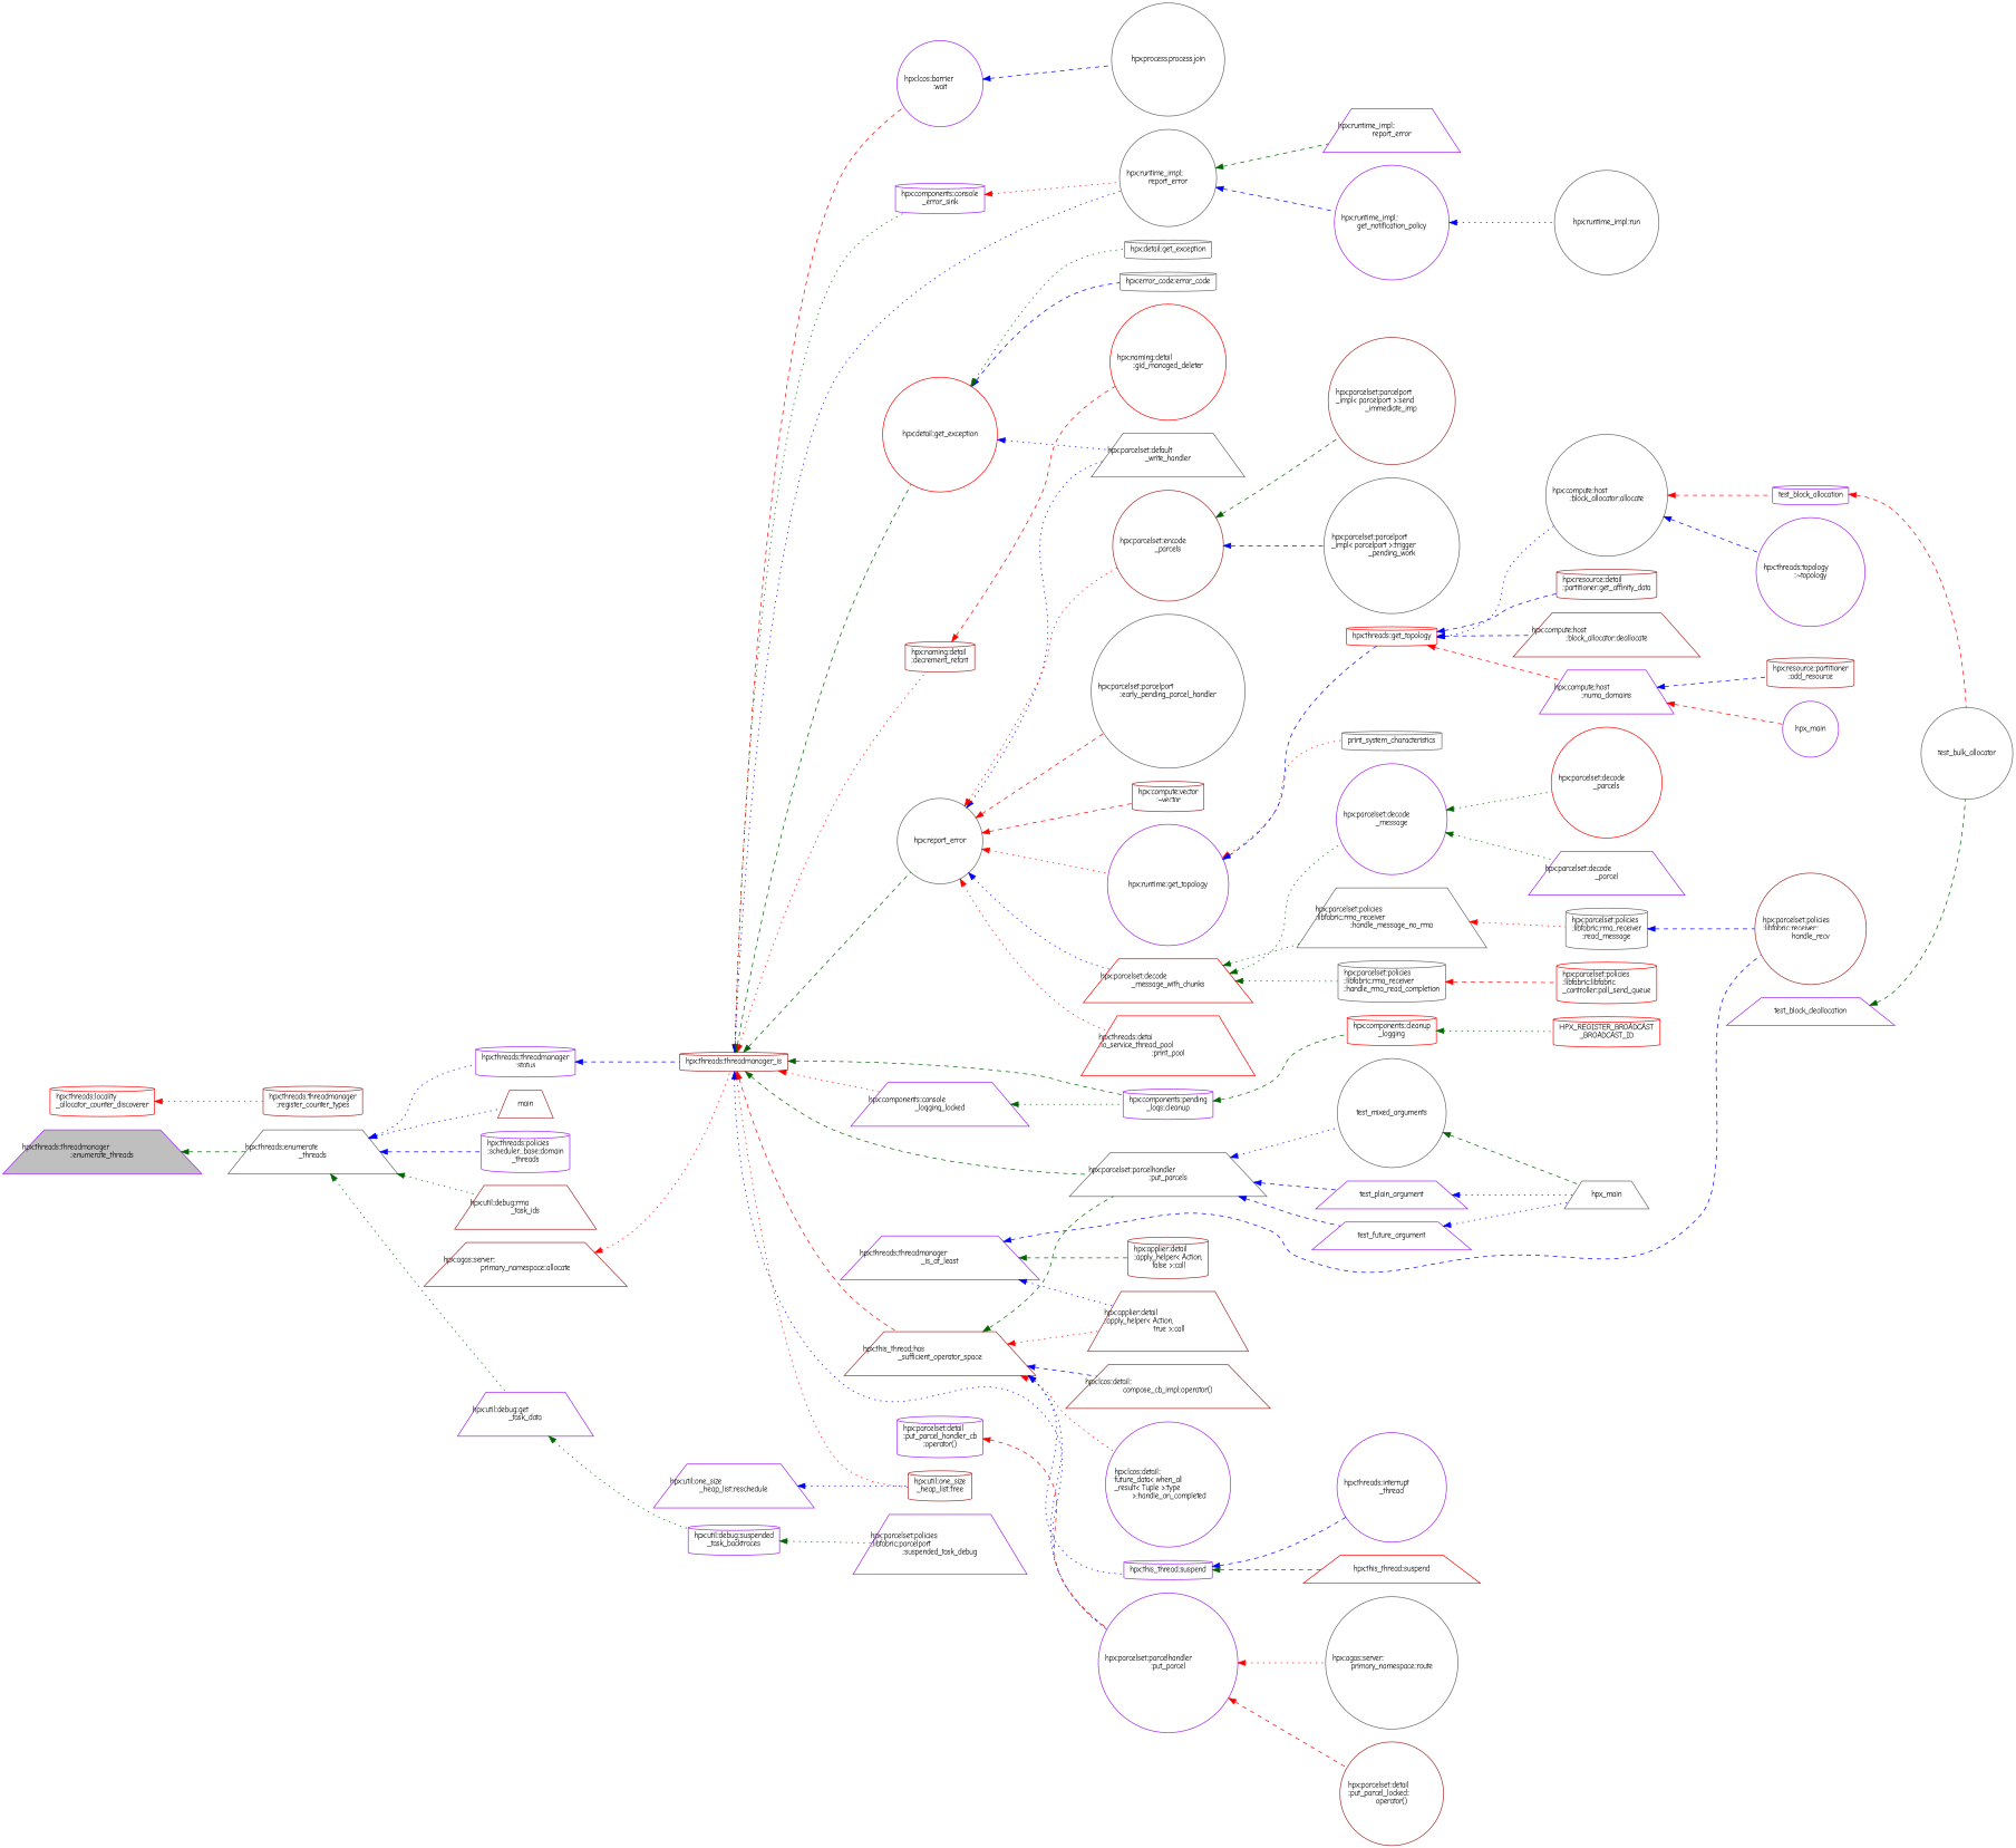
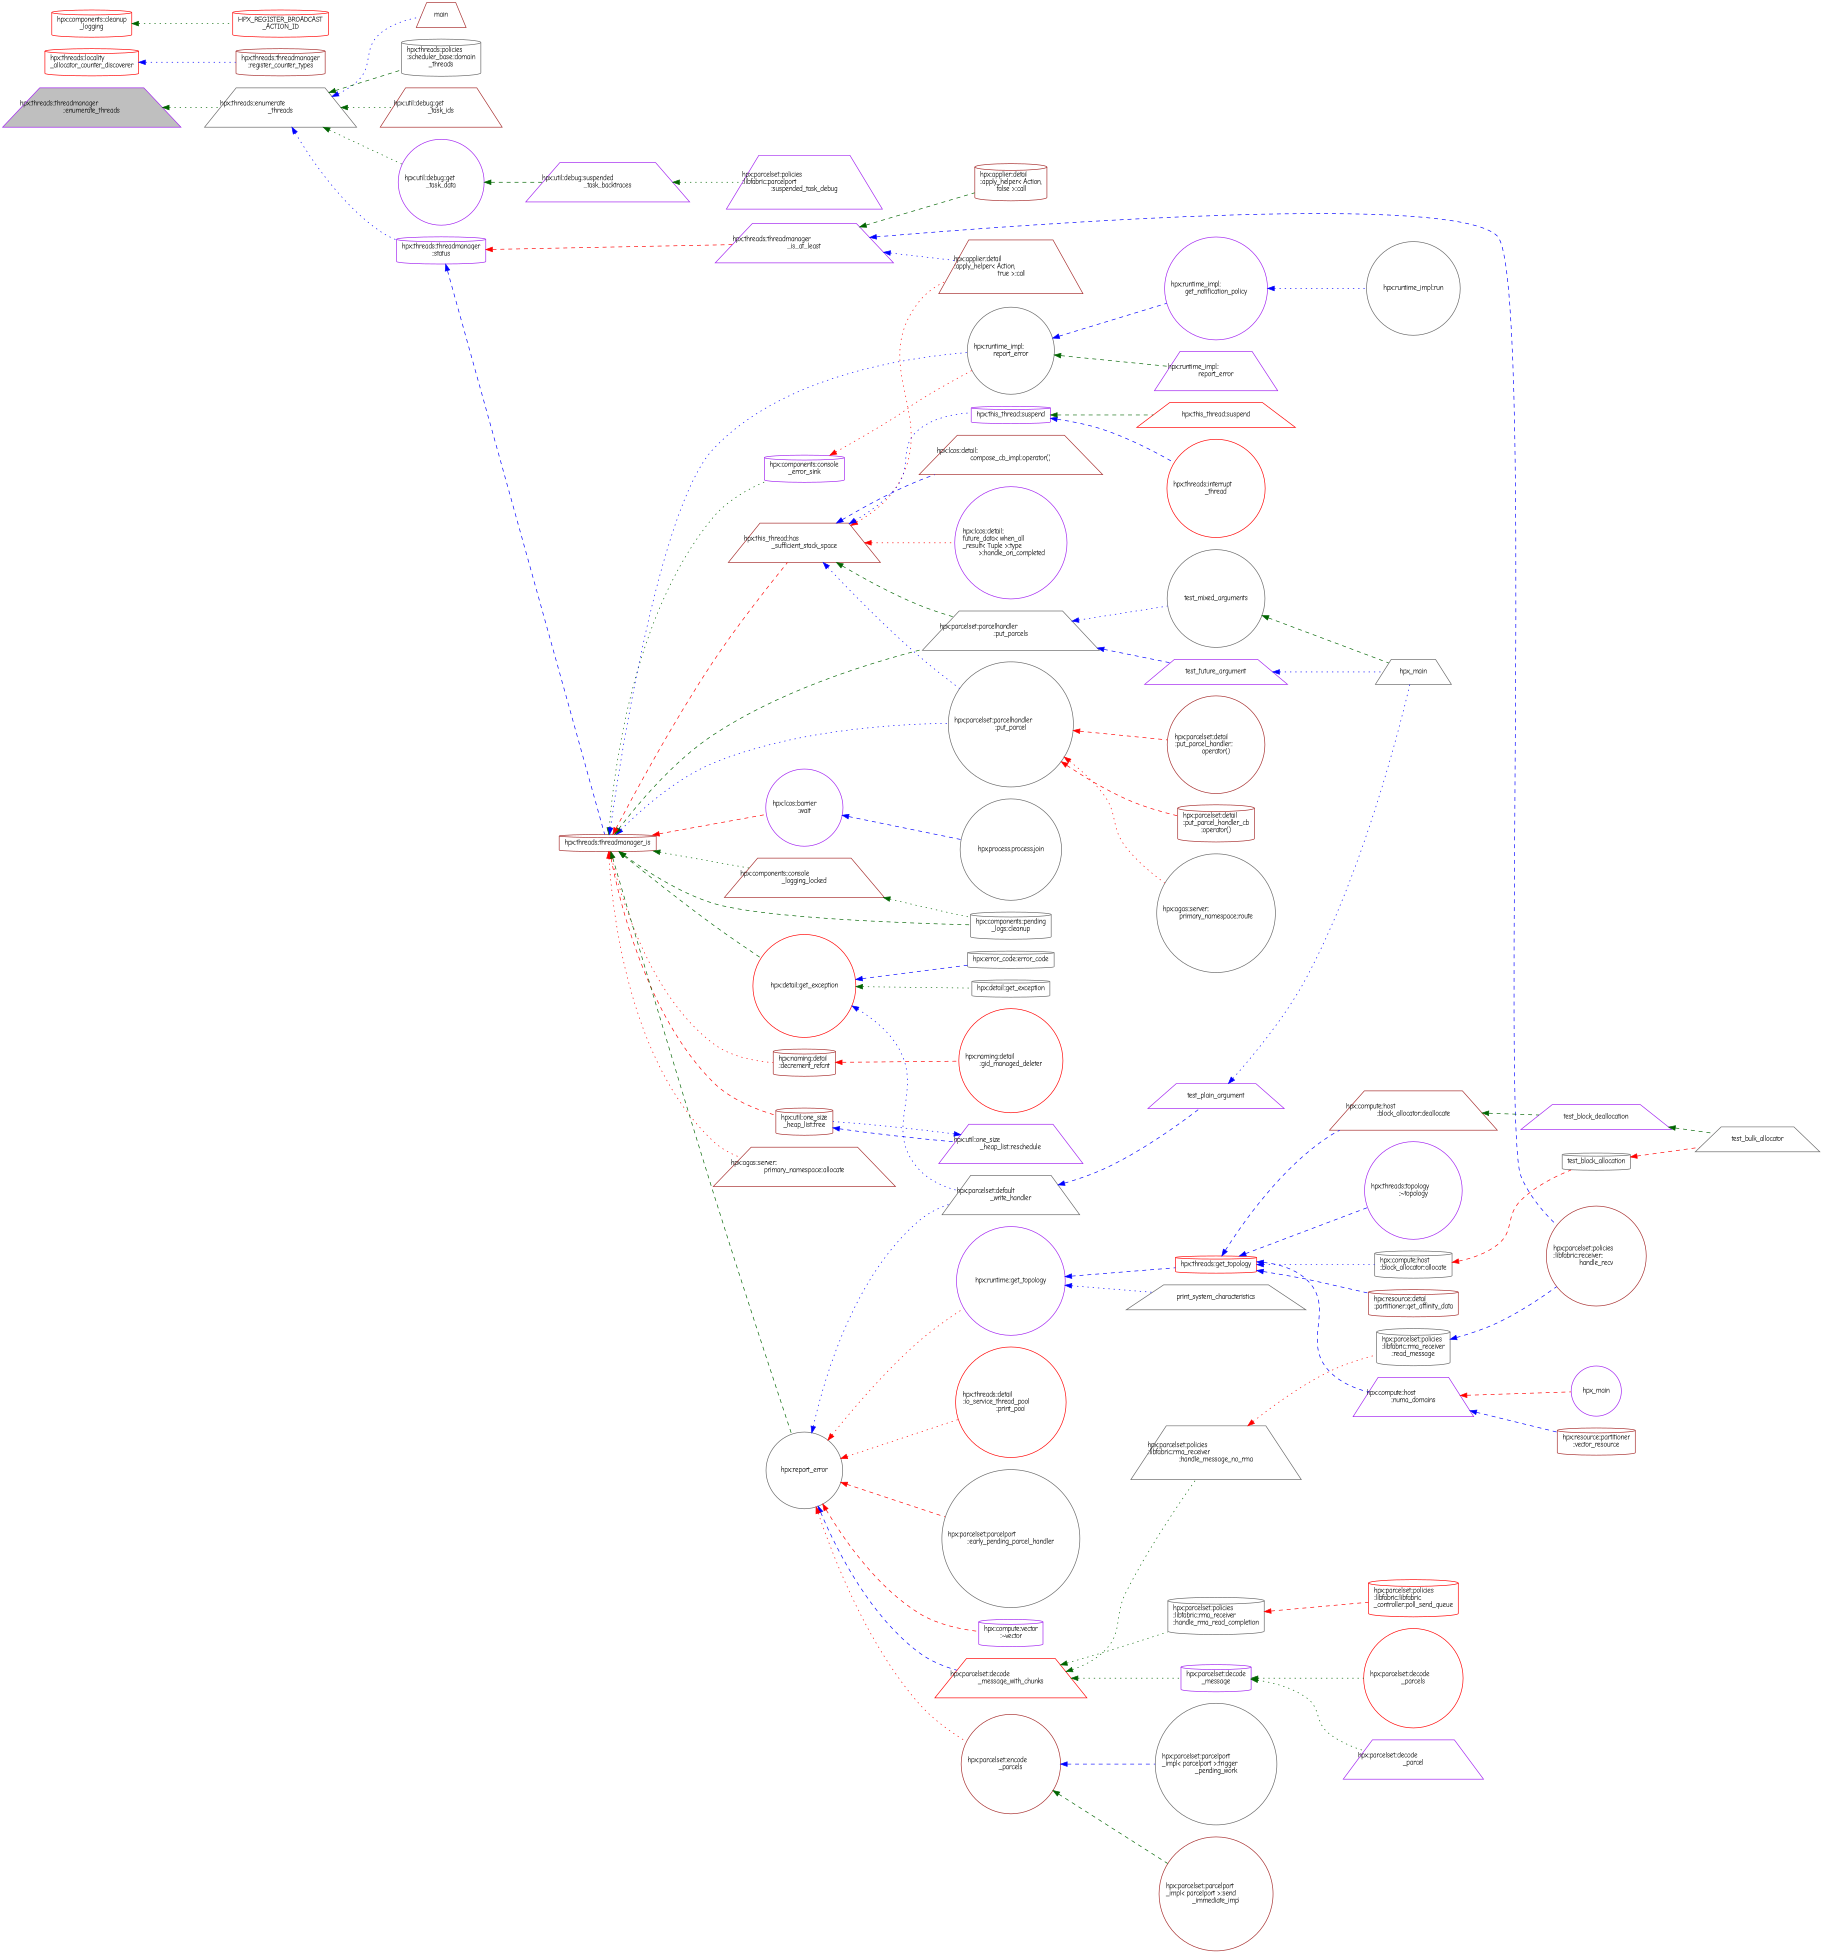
  digraph {
    fontname="Comic Neue"
    rankdir=LR
    node [color=purple fillcolor=white fontname="Comic Neue" fontsize=10 shape=trapezium style=filled]
    edge [color=blue dir=back fontname="Comic Neue" fontsize=10 labelfontname=Helvetica labelfontsize=10 style=dashed]
    n1 [fillcolor=grey75 fontcolor=black height=0.2 label="hpx::threads::threadmanager\l::enumerate_threads" width=0.4]
    n2 [color=gray40 height=0.2 label="hpx::threads::enumerate\l_threads" width=0.4]
    n3 [color=brown height=0.2 label=main width=0.4]
-   n4 [height=0.2 label="hpx::threads::policies\l::scheduler_base::domain\l_threads" shape=cylinder width=0.4]
-   n5 [color=brown height=0.2 label="hpx::util::debug::rma\l_task_ids" width=0.4]
-   n6 [height=0.2 label="hpx::util::debug::get\l_task_data" width=0.4]
+   n4 [color=gray40 height=0.2 label="hpx::threads::policies\l::scheduler_base::domain\l_threads" shape=cylinder width=0.4]
+   n5 [color=brown height=0.2 label="hpx::util::debug::get\l_task_ids" width=0.4]
+   n6 [height=0.2 label="hpx::util::debug::get\l_task_data" shape=circle width=0.4]
    n7 [height=0.2 label="hpx::threads::threadmanager\l::status" shape=cylinder width=0.4]
-   n8 [height=0.2 label="hpx::util::debug::suspended\l_task_backtraces" shape=cylinder width=0.4]
+   n8 [height=0.2 label="hpx::util::debug::suspended\l_task_backtraces" width=0.4]
    n9 [color=brown height=0.2 label="hpx::threads::threadmanager_is" shape=cylinder width=0.4]
    n10 [height=0.2 label="hpx::threads::threadmanager\l_is_at_least" width=0.4]
    n11 [height=0.2 label="hpx::parcelset::policies\l::libfabric::parcelport\l::suspended_task_debug" width=0.4]
    n12 [height=0.2 label="hpx::lcos::barrier\l::wait" shape=circle width=0.4]
    n13 [height=0.2 label="hpx::components::console\l_error_sink" shape=cylinder width=0.4]
    n14 [color=gray40 height=0.2 label="hpx::runtime_impl::\lreport_error" shape=circle width=0.4]
-   n15 [height=0.2 label="hpx::components::console\l_logging_locked" width=0.4]
-   n16 [height=0.2 label="hpx::components::pending\l_logs::cleanup" shape=cylinder width=0.4]
+   n15 [color=brown height=0.2 label="hpx::components::console\l_logging_locked" width=0.4]
+   n16 [color=gray40 height=0.2 label="hpx::components::pending\l_logs::cleanup" shape=cylinder width=0.4]
    n17 [color=red height=0.2 label="hpx::detail::get_exception" shape=circle width=0.4]
    n18 [color=brown height=0.2 label="hpx::naming::detail\l::decrement_refcnt" shape=cylinder width=0.4]
    n19 [color=brown height=0.2 label="hpx::util::one_size\l_heap_list::free" shape=cylinder width=0.4]
-   n20 [height=0.2 label="hpx::parcelset::parcelhandler\l::put_parcel" shape=circle width=0.4]
+   n20 [color=gray40 height=0.2 label="hpx::parcelset::parcelhandler\l::put_parcel" shape=circle width=0.4]
    n21 [color=gray40 height=0.2 label="hpx::parcelset::parcelhandler\l::put_parcels" width=0.4]
    n22 [color=brown height=0.2 label="hpx::agas::server::\lprimary_namespace::allocate" width=0.4]
    n23 [color=gray40 height=0.2 label="hpx::report_error" shape=circle width=0.4]
-   n24 [color=brown height=0.2 label="hpx::this_thread::has\l_sufficient_operator_space" width=0.4]
+   n24 [color=brown height=0.2 label="hpx::this_thread::has\l_sufficient_stack_space" width=0.4]
    n25 [color=brown height=0.2 label="hpx::parcelset::policies\l::libfabric::receiver::\lhandle_recv" shape=circle width=0.4]
    n26 [color=brown height=0.2 label="hpx::applier::detail\l::apply_helper\< Action,\l true \>::call" width=0.4]
    n27 [color=brown height=0.2 label="hpx::applier::detail\l::apply_helper\< Action,\l false \>::call" shape=cylinder width=0.4]
    n28 [color=red height=0.2 label="hpx::threads::locality\l_allocator_counter_discoverer" shape=cylinder width=0.4]
    n29 [color=brown height=0.2 label="hpx::threads::threadmanager\l::register_counter_types" shape=cylinder width=0.4]
    n30 [color=gray40 height=0.2 label="hpx.process.process.join" shape=circle width=0.4]
    n31 [height=0.2 label="hpx::runtime_impl::\lreport_error" width=0.4]
    n32 [height=0.2 label="hpx::runtime_impl::\lget_notification_policy" shape=circle width=0.4]
    n33 [color=red height=0.2 label="hpx::components::cleanup\l_logging" shape=cylinder width=0.4]
    n34 [color=gray40 height=0.2 label="hpx::error_code::error_code" shape=cylinder width=0.4]
    n35 [color=gray40 height=0.2 label="hpx::parcelset::default\l_write_handler" width=0.4]
    n36 [color=gray40 height=0.2 label="hpx::detail::get_exception" shape=cylinder width=0.4]
    n37 [color=red height=0.2 label="hpx::naming::detail\l::gid_managed_deleter" shape=circle width=0.4]
    n38 [height=0.2 label="hpx::util::one_size\l_heap_list::reschedule" width=0.4]
-   n39 [color=brown height=0.2 label="hpx::parcelset::detail\l::put_parcel_locked::\loperator()" shape=circle width=0.4]
-   n40 [height=0.2 label="hpx::parcelset::detail\l::put_parcel_handler_cb\l::operator()" shape=cylinder width=0.4]
+   n39 [color=brown height=0.2 label="hpx::parcelset::detail\l::put_parcel_handler::\loperator()" shape=circle width=0.4]
+   n40 [color=brown height=0.2 label="hpx::parcelset::detail\l::put_parcel_handler_cb\l::operator()" shape=cylinder width=0.4]
    n41 [color=gray40 height=0.2 label="hpx::agas::server::\lprimary_namespace::route" shape=circle width=0.4]
    n42 [height=0.2 label=test_plain_argument width=0.4]
    n43 [height=0.2 label=test_future_argument width=0.4]
    n44 [color=gray40 height=0.2 label=test_mixed_arguments shape=circle width=0.4]
    n45 [color=red height=0.2 label="hpx::parcelset::decode\l_message_with_chunks" width=0.4]
    n46 [color=brown height=0.2 label="hpx::parcelset::encode\l_parcels" shape=circle width=0.4]
-   n47 [color=red height=0.2 label="hpx::threads::detail\l::io_service_thread_pool\l::print_pool" width=0.4]
+   n47 [color=red height=0.2 label="hpx::threads::detail\l::io_service_thread_pool\l::print_pool" shape=circle width=0.4]
    n48 [color=gray40 height=0.2 label="hpx::parcelset::parcelport\l::early_pending_parcel_handler" shape=circle width=0.4]
    n49 [height=0.2 label="hpx::runtime::get_topology" shape=circle width=0.4]
-   n50 [color=brown height=0.2 label="hpx::compute::vector\l::~vector" shape=cylinder width=0.4]
+   n50 [height=0.2 label="hpx::compute::vector\l::~vector" shape=cylinder width=0.4]
    n51 [color=brown height=0.2 label="hpx::lcos::detail::\lcompose_cb_impl::operator()" width=0.4]
    n52 [height=0.2 label="hpx::lcos::detail::\lfuture_data\< when_all\l_result\< Tuple \>::type\l \>::handle_on_completed" shape=circle width=0.4]
    n53 [height=0.2 label="hpx::this_thread::suspend" shape=cylinder width=0.4]
    n54 [color=gray40 height=0.2 label="hpx::runtime_impl::run" shape=circle width=0.4]
-   n55 [color=red height=0.2 label="HPX_REGISTER_BROADCAST\l_BROADCAST_ID" shape=cylinder width=0.4]
+   n55 [color=red height=0.2 label="HPX_REGISTER_BROADCAST\l_ACTION_ID" shape=cylinder width=0.4]
    n56 [color=gray40 height=0.2 label=hpx_main width=0.4]
-   n57 [height=0.2 label="hpx::parcelset::decode\l_message" shape=circle width=0.4]
+   n57 [height=0.2 label="hpx::parcelset::decode\l_message" shape=cylinder width=0.4]
    n58 [color=gray40 height=0.2 label="hpx::parcelset::policies\l::libfabric::rma_receiver\l::handle_message_no_rma" width=0.4]
    n59 [color=gray40 height=0.2 label="hpx::parcelset::policies\l::libfabric::rma_receiver\l::handle_rma_read_completion" shape=cylinder width=0.4]
    n60 [color=brown height=0.2 label="hpx::parcelset::parcelport\l_impl\< parcelport \>::send\l_immediate_impl" shape=circle width=0.4]
    n61 [color=gray40 height=0.2 label="hpx::parcelset::parcelport\l_impl\< parcelport \>::trigger\l_pending_work" shape=circle width=0.4]
-   n62 [color=gray40 height=0.2 label=print_system_characteristics shape=cylinder width=0.4]
+   n62 [color=gray40 height=0.2 label=print_system_characteristics width=0.4]
    n63 [color=red height=0.2 label="hpx::threads::get_topology" shape=cylinder width=0.4]
    n64 [height=0.2 label="hpx::parcelset::decode\l_parcel" width=0.4]
    n65 [color=red height=0.2 label="hpx::parcelset::decode\l_parcels" shape=circle width=0.4]
    n66 [color=gray40 height=0.2 label="hpx::parcelset::policies\l::libfabric::rma_receiver\l::read_message" shape=cylinder width=0.4]
    n67 [color=red height=0.2 label="hpx::parcelset::policies\l::libfabric::libfabric\l_controller::poll_send_queue" shape=cylinder width=0.4]
-   n68 [color=gray40 height=0.2 label="hpx::compute::host\l::block_allocator::allocate" shape=circle width=0.4]
+   n68 [color=gray40 height=0.2 label="hpx::compute::host\l::block_allocator::allocate" shape=cylinder width=0.4]
    n69 [color=brown height=0.2 label="hpx::compute::host\l::block_allocator::deallocate" width=0.4]
    n70 [height=0.2 label="hpx::compute::host\l::numa_domains" width=0.4]
    n71 [color=brown height=0.2 label="hpx::resource::detail\l::partitioner::get_affinity_data" shape=cylinder width=0.4]
    n72 [height=0.2 label="hpx::threads::topology\l::~topology" shape=circle width=0.4]
-   n73 [height=0.2 label=test_block_allocation shape=cylinder width=0.4]
+   n73 [color=gray40 height=0.2 label=test_block_allocation shape=cylinder width=0.4]
    n74 [height=0.2 label=test_block_deallocation width=0.4]
-   n75 [color=brown height=0.2 label="hpx::resource::partitioner\l::add_resource" shape=cylinder width=0.4]
+   n75 [color=brown height=0.2 label="hpx::resource::partitioner\l::vector_resource" shape=cylinder width=0.4]
    n76 [height=0.2 label=hpx_main shape=circle width=0.4]
-   n77 [color=gray40 height=0.2 label=test_bulk_allocator shape=circle width=0.4]
-   n78 [height=0.2 label="hpx::threads::interrupt\l_thread" shape=circle width=0.4]
+   n77 [color=gray40 height=0.2 label=test_bulk_allocator width=0.4]
+   n78 [color=red height=0.2 label="hpx::threads::interrupt\l_thread" shape=circle width=0.4]
    n79 [color=red height=0.2 label="hpx::this_thread::suspend" width=0.4]
-   n1 -> n2 [color=darkgreen]
+   n1 -> n2 [color=darkgreen style=dotted]
    n2 -> n3 [style=dotted]
-   n2 -> n4
+   n2 -> n4 [color=darkgreen]
    n2 -> n5 [color=darkgreen style=dotted]
    n2 -> n6 [color=darkgreen style=dotted]
    n2 -> n7 [style=dotted]
-   n6 -> n8 [color=darkgreen style=dotted]
+   n6 -> n8 [color=darkgreen]
    n7 -> n9
+   n7 -> n10 [color=red]
    n8 -> n11 [color=darkgreen style=dotted]
    n9 -> n12 [color=red]
    n9 -> n13 [color=darkgreen style=dotted]
    n9 -> n14 [style=dotted]
-   n9 -> n15 [color=red style=dotted]
+   n9 -> n15 [color=darkgreen style=dotted]
    n9 -> n16 [color=darkgreen]
    n9 -> n17 [color=darkgreen]
    n9 -> n18 [color=red style=dotted]
-   n9 -> n19 [color=red style=dotted]
+   n9 -> n19 [color=red]
    n9 -> n20 [style=dotted]
    n9 -> n21 [color=darkgreen]
-   n22 -> n9 [color=red style=dotted]
+   n9 -> n22 [color=red style=dotted]
    n9 -> n23 [color=darkgreen]
    n9 -> n24 [color=red]
    n10 -> n25
    n10 -> n26 [style=dotted]
    n10 -> n27 [color=darkgreen]
    n12 -> n30
    n13 -> n14 [color=red style=dotted]
    n14 -> n31 [color=darkgreen]
    n14 -> n32
    n15 -> n16 [color=darkgreen style=dotted]
-   n16 -> n33 [color=darkgreen]
    n17 -> n34
    n17 -> n35 [style=dotted]
    n17 -> n36 [color=darkgreen style=dotted]
    n18 -> n37 [color=red]
+   n19 -> n38
    n20 -> n39 [color=red]
-   n40 -> n20 [color=red]
+   n20 -> n40 [color=red]
    n20 -> n41 [color=red style=dotted]
-   n21 -> n42
+   n35 -> n42
    n21 -> n43
    n21 -> n44 [style=dotted]
    n23 -> n35 [style=dotted]
-   n23 -> n45 [style=dotted]
+   n23 -> n45
    n23 -> n46 [color=red style=dotted]
    n23 -> n47 [color=red style=dotted]
    n23 -> n48 [color=red]
    n23 -> n49 [color=red style=dotted]
    n23 -> n50 [color=red]
    n24 -> n20 [style=dotted]
    n24 -> n21 [color=darkgreen]
    n24 -> n26 [color=red style=dotted]
    n24 -> n51
    n24 -> n52 [color=red style=dotted]
    n24 -> n53 [style=dotted]
-   n28 -> n29 [color=red style=dotted]
+   n28 -> n29 [style=dotted]
    n32 -> n54 [style=dotted]
    n33 -> n55 [color=darkgreen style=dotted]
    n38 -> n19 [style=dotted]
    n42 -> n56 [style=dotted]
    n43 -> n56 [style=dotted]
    n44 -> n56 [color=darkgreen]
    n45 -> n57 [color=darkgreen style=dotted]
    n45 -> n58 [color=darkgreen style=dotted]
    n45 -> n59 [color=darkgreen style=dotted]
    n46 -> n60 [color=darkgreen]
    n46 -> n61
-   n49 -> n62 [color=red style=dotted]
+   n49 -> n62 [style=dotted]
    n49 -> n63
    n53 -> n78
    n53 -> n79 [color=darkgreen]
    n57 -> n64 [color=darkgreen style=dotted]
    n57 -> n65 [color=darkgreen style=dotted]
    n58 -> n66 [color=red style=dotted]
    n59 -> n67 [color=red]
    n63 -> n68 [style=dotted]
    n63 -> n69
-   n63 -> n70 [color=red]
+   n63 -> n70
    n63 -> n71
-   n68 -> n72
+   n63 -> n72
    n66 -> n25
    n68 -> n73 [color=red]
+   n69 -> n74 [color=darkgreen]
    n70 -> n75
    n70 -> n76 [color=red]
    n73 -> n77 [color=red]
    n74 -> n77 [color=darkgreen]
  }
